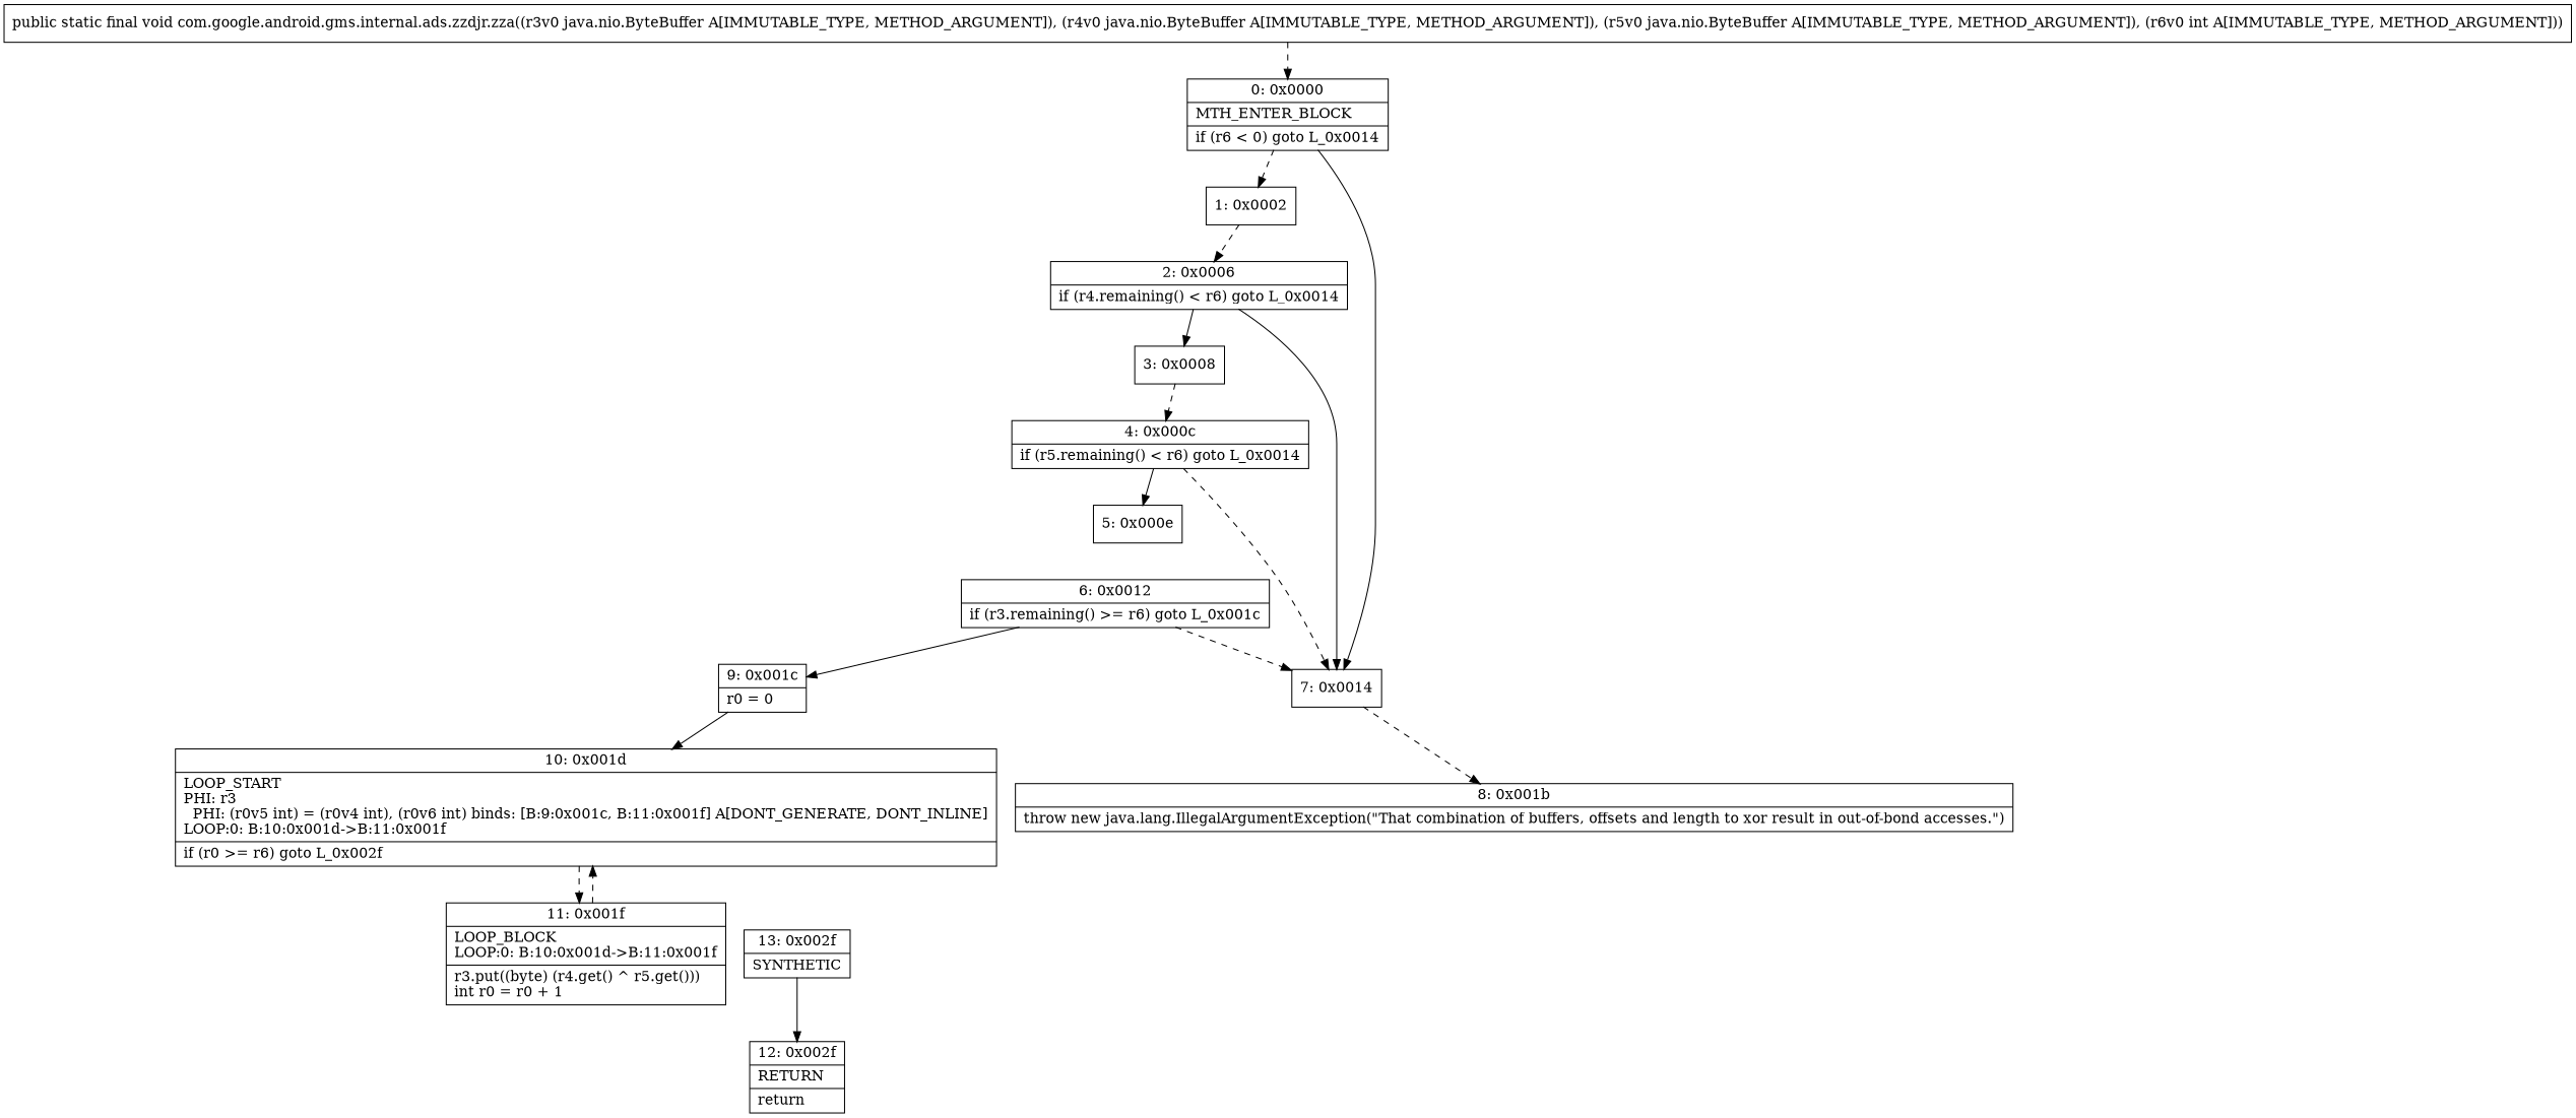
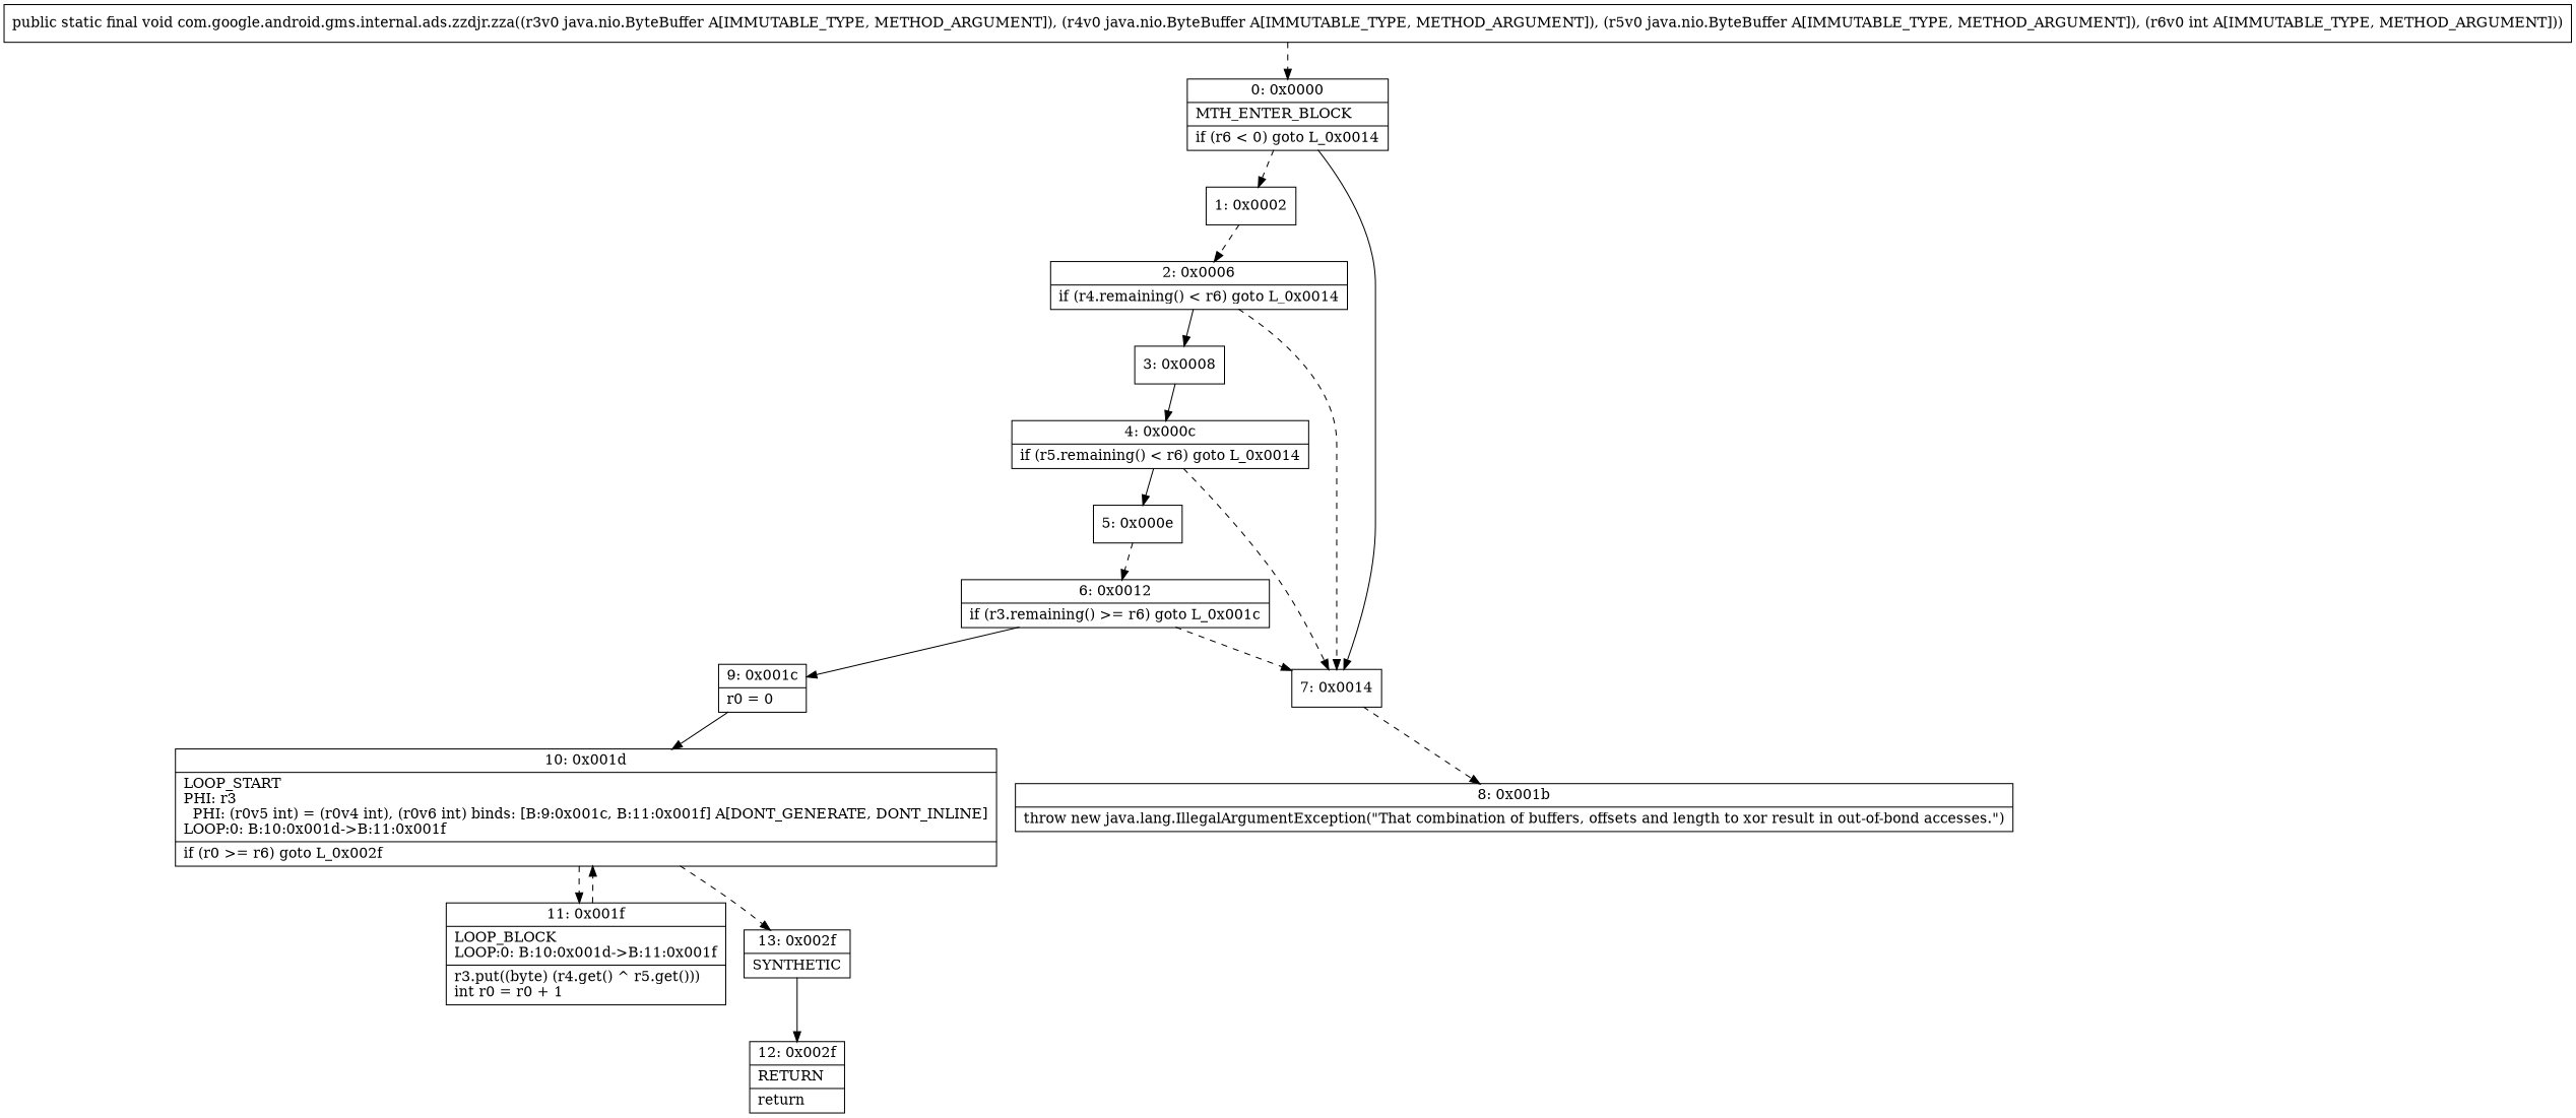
  digraph {
    node [shape=record]
    edge [style=dashed]
    n1 [label="{0\:\ 0x0000|MTH_ENTER_BLOCK\l|if (r6 \< 0) goto L_0x0014\l}"]
    n2 [label="{1\:\ 0x0002}"]
    n3 [label="{7\:\ 0x0014}"]
    n4 [label="{2\:\ 0x0006|if (r4.remaining() \< r6) goto L_0x0014\l}"]
    n5 [label="{8\:\ 0x001b|throw new java.lang.IllegalArgumentException(\"That combination of buffers, offsets and length to xor result in out\-of\-bond accesses.\")\l}"]
    n6 [label="{3\:\ 0x0008}"]
    n7 [label="{4\:\ 0x000c|if (r5.remaining() \< r6) goto L_0x0014\l}"]
    n8 [label="{5\:\ 0x000e}"]
    n9 [label="{6\:\ 0x0012|if (r3.remaining() \>= r6) goto L_0x001c\l}"]
    n10 [label="{9\:\ 0x001c|r0 = 0\l}"]
    n11 [label="{10\:\ 0x001d|LOOP_START\lPHI: r3 \l  PHI: (r0v5 int) = (r0v4 int), (r0v6 int) binds: [B:9:0x001c, B:11:0x001f] A[DONT_GENERATE, DONT_INLINE]\lLOOP:0: B:10:0x001d\-\>B:11:0x001f\l|if (r0 \>= r6) goto L_0x002f\l}"]
    n12 [label="{11\:\ 0x001f|LOOP_BLOCK\lLOOP:0: B:10:0x001d\-\>B:11:0x001f\l|r3.put((byte) (r4.get() ^ r5.get()))\lint r0 = r0 + 1\l}"]
    n13 [label="{13\:\ 0x002f|SYNTHETIC\l}"]
    n14 [label="{12\:\ 0x002f|RETURN\l|return\l}"]
    n15 [label="{public static final void com.google.android.gms.internal.ads.zzdjr.zza((r3v0 java.nio.ByteBuffer A[IMMUTABLE_TYPE, METHOD_ARGUMENT]), (r4v0 java.nio.ByteBuffer A[IMMUTABLE_TYPE, METHOD_ARGUMENT]), (r5v0 java.nio.ByteBuffer A[IMMUTABLE_TYPE, METHOD_ARGUMENT]), (r6v0 int A[IMMUTABLE_TYPE, METHOD_ARGUMENT])) }"]
    n1 -> n2
    n1 -> n3 [style=solid]
    n2 -> n4
    n3 -> n5
-   n4 -> n3 [style=solid]
+   n4 -> n3
    n4 -> n6 [style=solid]
-   n6 -> n7
+   n6 -> n7 [style=solid]
    n7 -> n3
    n7 -> n8 [style=solid]
+   n8 -> n9
    n9 -> n3
    n9 -> n10 [style=solid]
    n10 -> n11 [style=solid]
    n11 -> n12
+   n11 -> n13
    n12 -> n11
    n13 -> n14 [style=solid]
    n15 -> n1
  }
